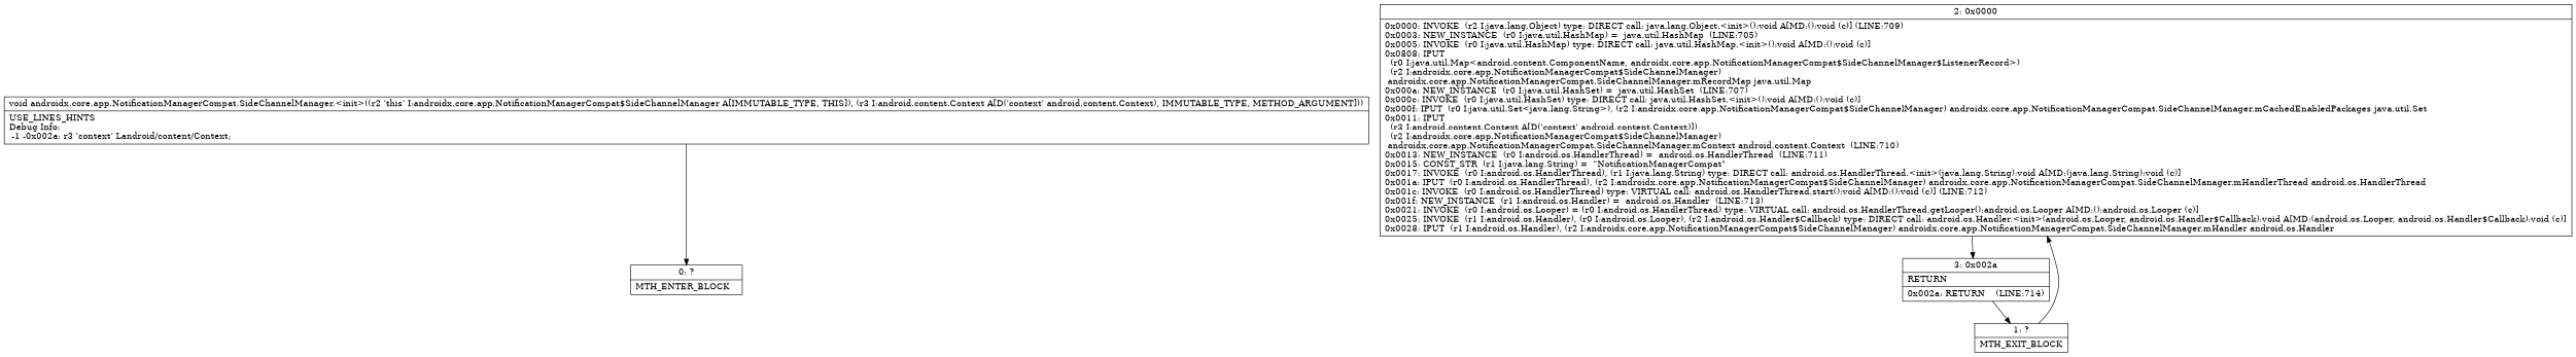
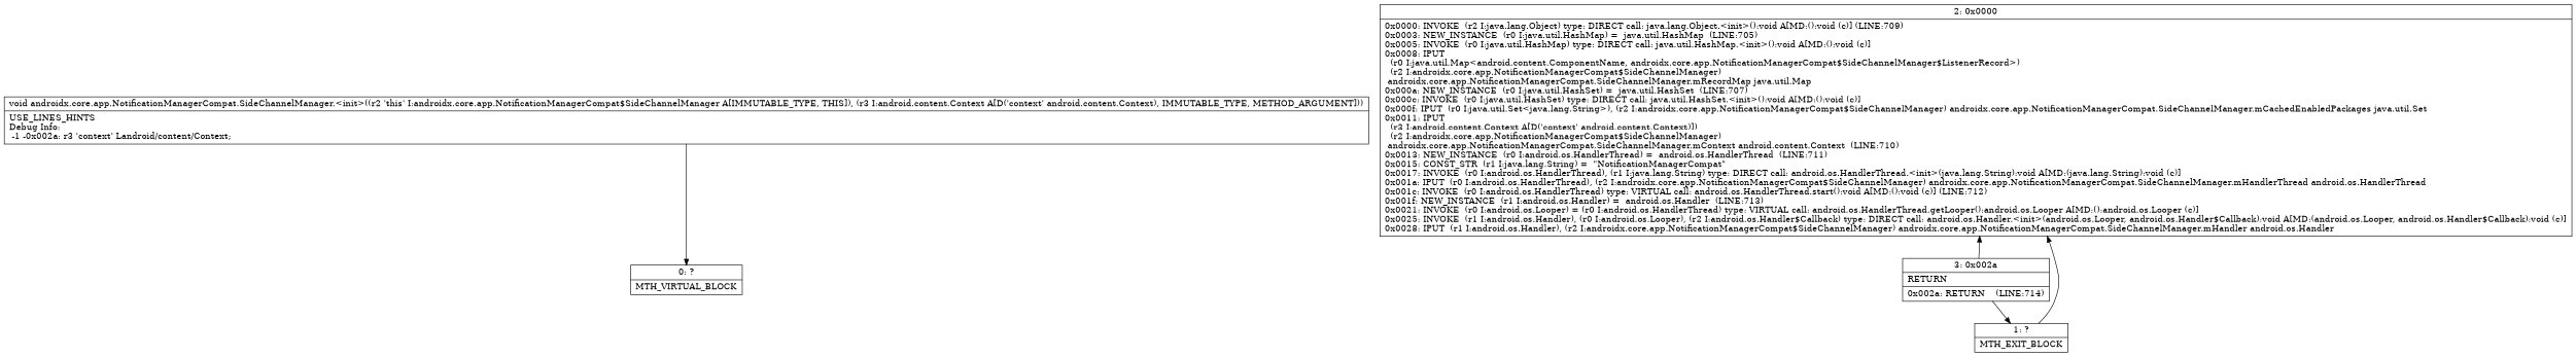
  digraph {
    node [shape=record]
-   n1 [label="{0\:\ ?|MTH_ENTER_BLOCK\l}"]
-   n2 [label="{2\:\ 0x0000|0x0000: INVOKE  (r2 I:java.lang.Object) type: DIRECT call: java.lang.Object.\<init\>():void A[MD:():void (c)] (LINE:709)\l0x0003: NEW_INSTANCE  (r0 I:java.util.HashMap) =  java.util.HashMap  (LINE:705)\l0x0005: INVOKE  (r0 I:java.util.HashMap) type: DIRECT call: java.util.HashMap.\<init\>():void A[MD:():void (c)]\l0x0808: IPUT  \l  (r0 I:java.util.Map\<android.content.ComponentName, androidx.core.app.NotificationManagerCompat$SideChannelManager$ListenerRecord\>)\l  (r2 I:androidx.core.app.NotificationManagerCompat$SideChannelManager)\l androidx.core.app.NotificationManagerCompat.SideChannelManager.mRecordMap java.util.Map \l0x000a: NEW_INSTANCE  (r0 I:java.util.HashSet) =  java.util.HashSet  (LINE:707)\l0x000c: INVOKE  (r0 I:java.util.HashSet) type: DIRECT call: java.util.HashSet.\<init\>():void A[MD:():void (c)]\l0x000f: IPUT  (r0 I:java.util.Set\<java.lang.String\>), (r2 I:androidx.core.app.NotificationManagerCompat$SideChannelManager) androidx.core.app.NotificationManagerCompat.SideChannelManager.mCachedEnabledPackages java.util.Set \l0x0011: IPUT  \l  (r3 I:android.content.Context A[D('context' android.content.Context)])\l  (r2 I:androidx.core.app.NotificationManagerCompat$SideChannelManager)\l androidx.core.app.NotificationManagerCompat.SideChannelManager.mContext android.content.Context  (LINE:710)\l0x0013: NEW_INSTANCE  (r0 I:android.os.HandlerThread) =  android.os.HandlerThread  (LINE:711)\l0x0015: CONST_STR  (r1 I:java.lang.String) =  \"NotificationManagerCompat\" \l0x0017: INVOKE  (r0 I:android.os.HandlerThread), (r1 I:java.lang.String) type: DIRECT call: android.os.HandlerThread.\<init\>(java.lang.String):void A[MD:(java.lang.String):void (c)]\l0x001a: IPUT  (r0 I:android.os.HandlerThread), (r2 I:androidx.core.app.NotificationManagerCompat$SideChannelManager) androidx.core.app.NotificationManagerCompat.SideChannelManager.mHandlerThread android.os.HandlerThread \l0x001c: INVOKE  (r0 I:android.os.HandlerThread) type: VIRTUAL call: android.os.HandlerThread.start():void A[MD:():void (c)] (LINE:712)\l0x001f: NEW_INSTANCE  (r1 I:android.os.Handler) =  android.os.Handler  (LINE:713)\l0x0021: INVOKE  (r0 I:android.os.Looper) = (r0 I:android.os.HandlerThread) type: VIRTUAL call: android.os.HandlerThread.getLooper():android.os.Looper A[MD:():android.os.Looper (c)]\l0x0025: INVOKE  (r1 I:android.os.Handler), (r0 I:android.os.Looper), (r2 I:android.os.Handler$Callback) type: DIRECT call: android.os.Handler.\<init\>(android.os.Looper, android.os.Handler$Callback):void A[MD:(android.os.Looper, android.os.Handler$Callback):void (c)]\l0x0028: IPUT  (r1 I:android.os.Handler), (r2 I:androidx.core.app.NotificationManagerCompat$SideChannelManager) androidx.core.app.NotificationManagerCompat.SideChannelManager.mHandler android.os.Handler \l}"]
+   n1 [label="{0\:\ ?|MTH_VIRTUAL_BLOCK\l}"]
+   n2 [label="{2\:\ 0x0000|0x0000: INVOKE  (r2 I:java.lang.Object) type: DIRECT call: java.lang.Object.\<init\>():void A[MD:():void (c)] (LINE:709)\l0x0003: NEW_INSTANCE  (r0 I:java.util.HashMap) =  java.util.HashMap  (LINE:705)\l0x0005: INVOKE  (r0 I:java.util.HashMap) type: DIRECT call: java.util.HashMap.\<init\>():void A[MD:():void (c)]\l0x0008: IPUT  \l  (r0 I:java.util.Map\<android.content.ComponentName, androidx.core.app.NotificationManagerCompat$SideChannelManager$ListenerRecord\>)\l  (r2 I:androidx.core.app.NotificationManagerCompat$SideChannelManager)\l androidx.core.app.NotificationManagerCompat.SideChannelManager.mRecordMap java.util.Map \l0x000a: NEW_INSTANCE  (r0 I:java.util.HashSet) =  java.util.HashSet  (LINE:707)\l0x000c: INVOKE  (r0 I:java.util.HashSet) type: DIRECT call: java.util.HashSet.\<init\>():void A[MD:():void (c)]\l0x000f: IPUT  (r0 I:java.util.Set\<java.lang.String\>), (r2 I:androidx.core.app.NotificationManagerCompat$SideChannelManager) androidx.core.app.NotificationManagerCompat.SideChannelManager.mCachedEnabledPackages java.util.Set \l0x0011: IPUT  \l  (r3 I:android.content.Context A[D('context' android.content.Context)])\l  (r2 I:androidx.core.app.NotificationManagerCompat$SideChannelManager)\l androidx.core.app.NotificationManagerCompat.SideChannelManager.mContext android.content.Context  (LINE:710)\l0x0013: NEW_INSTANCE  (r0 I:android.os.HandlerThread) =  android.os.HandlerThread  (LINE:711)\l0x0015: CONST_STR  (r1 I:java.lang.String) =  \"NotificationManagerCompat\" \l0x0017: INVOKE  (r0 I:android.os.HandlerThread), (r1 I:java.lang.String) type: DIRECT call: android.os.HandlerThread.\<init\>(java.lang.String):void A[MD:(java.lang.String):void (c)]\l0x001a: IPUT  (r0 I:android.os.HandlerThread), (r2 I:androidx.core.app.NotificationManagerCompat$SideChannelManager) androidx.core.app.NotificationManagerCompat.SideChannelManager.mHandlerThread android.os.HandlerThread \l0x001c: INVOKE  (r0 I:android.os.HandlerThread) type: VIRTUAL call: android.os.HandlerThread.start():void A[MD:():void (c)] (LINE:712)\l0x001f: NEW_INSTANCE  (r1 I:android.os.Handler) =  android.os.Handler  (LINE:713)\l0x0021: INVOKE  (r0 I:android.os.Looper) = (r0 I:android.os.HandlerThread) type: VIRTUAL call: android.os.HandlerThread.getLooper():android.os.Looper A[MD:():android.os.Looper (c)]\l0x0025: INVOKE  (r1 I:android.os.Handler), (r0 I:android.os.Looper), (r2 I:android.os.Handler$Callback) type: DIRECT call: android.os.Handler.\<init\>(android.os.Looper, android.os.Handler$Callback):void A[MD:(android.os.Looper, android.os.Handler$Callback):void (c)]\l0x0028: IPUT  (r1 I:android.os.Handler), (r2 I:androidx.core.app.NotificationManagerCompat$SideChannelManager) androidx.core.app.NotificationManagerCompat.SideChannelManager.mHandler android.os.Handler \l}"]
    n3 [label="{3\:\ 0x002a|RETURN\l|0x002a: RETURN    (LINE:714)\l}"]
    n4 [label="{1\:\ ?|MTH_EXIT_BLOCK\l}"]
    n5 [label="{void androidx.core.app.NotificationManagerCompat.SideChannelManager.\<init\>((r2 'this' I:androidx.core.app.NotificationManagerCompat$SideChannelManager A[IMMUTABLE_TYPE, THIS]), (r3 I:android.content.Context A[D('context' android.content.Context), IMMUTABLE_TYPE, METHOD_ARGUMENT]))  | USE_LINES_HINTS\lDebug Info:\l  \-1 \-0x002a: r3 'context' Landroid\/content\/Context;\l}"]
-   n2 -> n3
+   n3 -> n2
    n3 -> n4
    n4 -> n2
    n5 -> n1
  }
